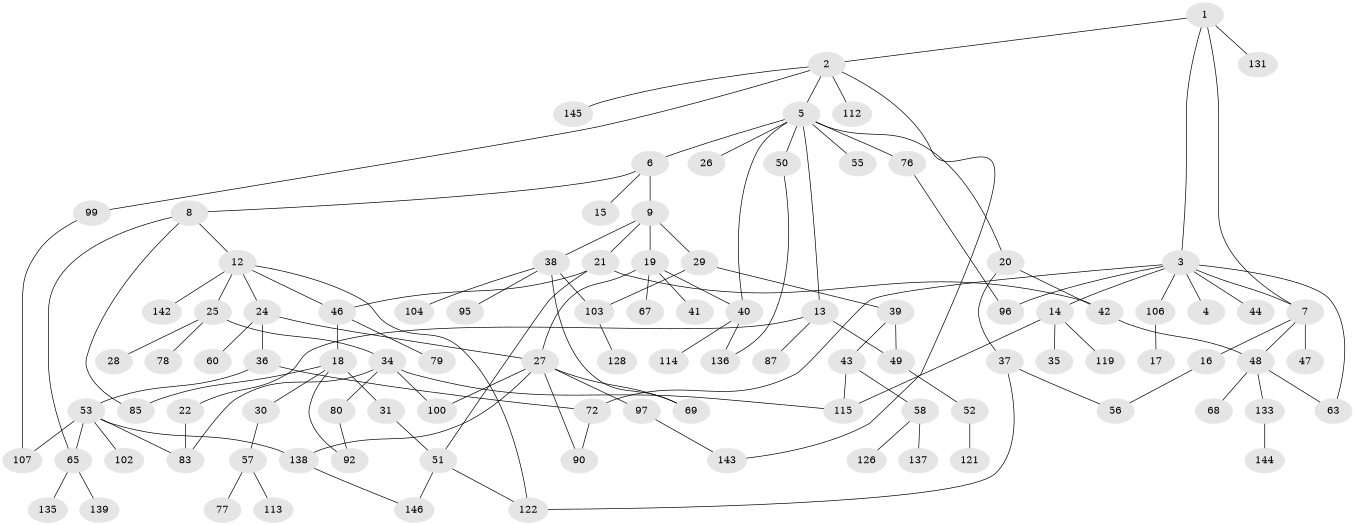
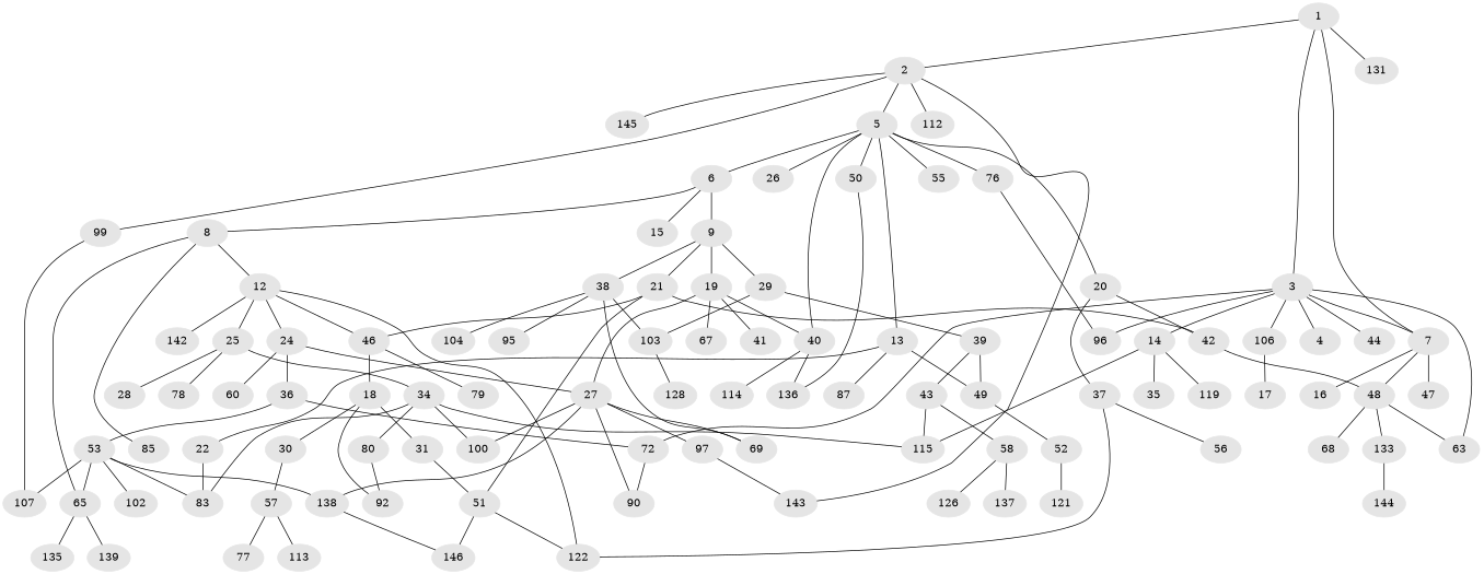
  graph {
    node [color=gray90 style=filled]
    1 [super="+73"]
    2 [super="+23"]
    3 [super="+62"]
    7 [super="+11"]
    131
    5 [super="+33"]
    99
    112
    143
    145
    4 [super="+74"]
    14 [super="+141"]
    44 [super="+66"]
    63
    72 [super="+91"]
    96
    106
    16 [super="+123"]
    47
    48 [super="+59"]
    6 [super="+75"]
    13 [super="+84"]
    20 [super="+117"]
    26 [super="+111"]
    40 [super="+94"]
    50
    55
    76 [super="+110"]
    107 [super="+130"]
    35
    115 [super="+120"]
    119
    90
    17
    8
    9 [super="+10"]
    15 [super="+71"]
    22
    49 [super="+81"]
    87
    37 [super="+148"]
    42 [super="+45"]
    114
    136
    12 [super="+127"]
    65 [super="+89"]
    85 [super="+108"]
    19
    21 [super="+129"]
    29
    38 [super="+147"]
    56
    68
    133
    24 [super="+32"]
    25 [super="+105"]
    46 [super="+140"]
    122
    142
    139
    135
    27 [super="+70"]
    41
    67 [super="+82"]
    51 [super="+109"]
    39 [super="+125"]
    103 [super="+132"]
    69 [super="+101"]
    95
    104
    36 [super="+61"]
    60
    28
    34 [super="+54"]
    78
    18 [super="+118"]
    79
    83 [super="+93"]
    52
    30
    31
    92 [super="+116"]
    57 [super="+98"]
    97
    100
    138
    146
    53 [super="+64"]
    80 [super="+124"]
    43
    128
    77
    113
    102
    58 [super="+88"]
    126
    137
    144
    121
    1 -- 2
    1 -- 3
    1 -- 7
    1 -- 131
    2 -- 5
    2 -- 99
    2 -- 112
    2 -- 143
    2 -- 145
    3 -- 7
    3 -- 4
    3 -- 14
    3 -- 44
    3 -- 63
    3 -- 72
    3 -- 96
    3 -- 106
    7 -- 16
    7 -- 47
    7 -- 48
    5 -- 6
    5 -- 13
    5 -- 20
    5 -- 26
    5 -- 40
    5 -- 50
    5 -- 55
    5 -- 76
    99 -- 107
    14 -- 35
    14 -- 115
    14 -- 119
    72 -- 90
    106 -- 17
-   16 -- 56
    48 -- 63
    48 -- 68
    48 -- 133
    6 -- 8
    6 -- 9
    6 -- 15
    13 -- 22
    13 -- 49
    13 -- 87
    20 -- 37
    20 -- 42
    40 -- 114
    40 -- 136
    50 -- 136
    76 -- 96
    8 -- 12
    8 -- 65
    8 -- 85
    9 -- 19
    9 -- 21
    9 -- 29
    9 -- 38
    22 -- 83
    49 -- 52
    37 -- 56
    37 -- 122
    42 -- 48
    12 -- 24
    12 -- 25
    12 -- 46
    12 -- 122
    12 -- 142
    65 -- 139
    65 -- 135
    19 -- 40
    19 -- 27
    19 -- 41
    19 -- 67
    21 -- 42
    21 -- 46
    21 -- 51
    29 -- 39
    29 -- 103
    38 -- 103
    38 -- 69
    38 -- 95
    38 -- 104
    133 -- 144
    24 -- 27
    24 -- 36
    24 -- 60
    25 -- 28
    25 -- 34
    25 -- 78
    46 -- 18
    46 -- 79
    27 -- 90
    27 -- 69
    27 -- 97
    27 -- 100
    27 -- 138
    51 -- 122
    51 -- 146
    39 -- 49
    39 -- 43
    103 -- 128
    36 -- 72
    36 -- 53
    34 -- 115
    34 -- 83
    34 -- 100
    34 -- 80
-   18 -- 85
    18 -- 30
    18 -- 31
    18 -- 92
    52 -- 121
    30 -- 57
    31 -- 51
    57 -- 77
    57 -- 113
    97 -- 143
    138 -- 146
    53 -- 107
    53 -- 65
    53 -- 83
    53 -- 138
    53 -- 102
    80 -- 92
    43 -- 115
    43 -- 58
    58 -- 126
    58 -- 137
  }
